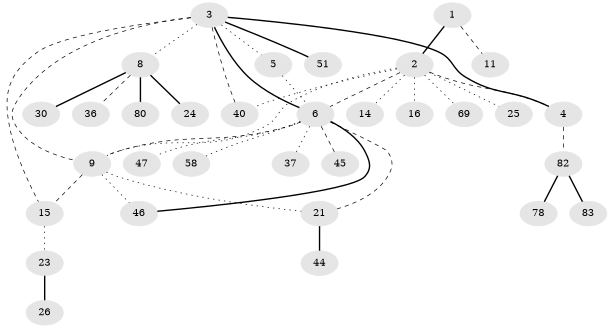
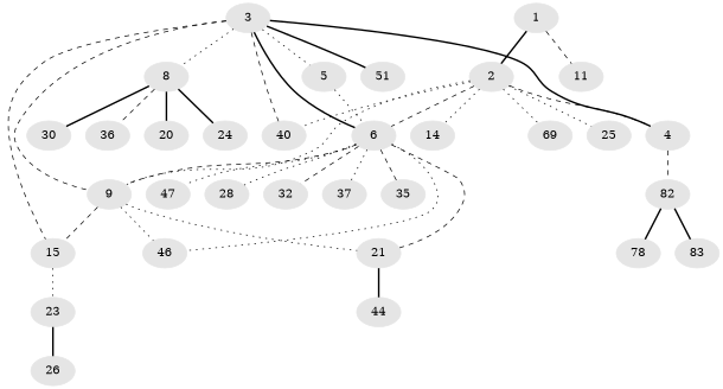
  graph {
    node [color=gray90 style=filled]
    edge [style=dotted]
    2 [super="+14"]
    4 [super="+27"]
    6 [super="+13"]
    9 [super="+10"]
-   16
    n6 [label=69]
    25
    n8 [label=14]
    40 [super="+42"]
    1
    11
    3 [super="+7"]
    5
    8 [super="+29"]
    15
    51
    n17 [label=82 super="+41"]
    n18 [label=47 super="+48"]
    21 [super="+49"]
-   28 [label=58]
+   28
+   32
    37
-   45
+   45 [label=35]
    46
-   20 [label=80]
+   20
    24 [super="+47"]
    30
    36 [super="+50"]
    23 [super="+52"]
    n30 [label=78 super="+22"]
    n31 [label=83]
    44
    26
    2 -- 4 [style=dashed weight=2]
    2 -- 6 [style=dashed]
    2 -- 9
-   2 -- 16
    2 -- n6
    2 -- 25
    2 -- n8
    2 -- 40
    4 -- n17 [style=dashed]
    6 -- 9 [style=dashed]
    6 -- n18
    6 -- 21 [style=dashed]
    6 -- 28
+   6 -- 32 [style=dashed]
    6 -- 37
    6 -- 45 [style=dashed]
-   6 -- 46 [style=bold]
+   6 -- 46
    9 -- 15 [style=dashed]
    9 -- 21
    9 -- 46
    1 -- 2 [style=bold]
    1 -- 11 [style=dashed]
    3 -- 4 [style=bold]
    3 -- 6 [style=bold]
    3 -- 9 [style=dashed weight=2]
    3 -- 40 [style=dashed]
    3 -- 5
    3 -- 8
    3 -- 15 [style=dashed]
    3 -- 51 [style=bold]
    5 -- 6
    8 -- 20 [style=bold]
    8 -- 24 [style=bold]
    8 -- 30 [style=bold]
    8 -- 36 [style=dashed]
    15 -- 23
    n17 -- n30 [style=bold]
    n17 -- n31 [style=bold]
    21 -- 44 [style=bold]
    23 -- 26 [style=bold]
  }
